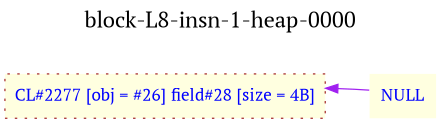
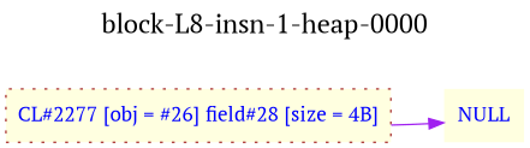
  digraph {
    clusterrank=local
    label=<<FONT POINT-SIZE="18">block-L8-insn-1-heap-0000</FONT>>
    labelloc=t
    rankdir=LR
    fontname="PT Serif"
    node [color=brown fontcolor=blue fillcolor=lightyellow fontname="PT Serif"]
    n1 [label="CL#2277 [obj = #26] field#28 [size = 4B]" shape=box style="dotted,filled"]
    n2 [label=NULL shape=plaintext style=filled]
-   n2 -> n1 [color=purple fontcolor=blue fontname="PT Serif"]
+   n1 -> n2 [color=purple fontcolor=blue fontname="PT Serif"]
  }
